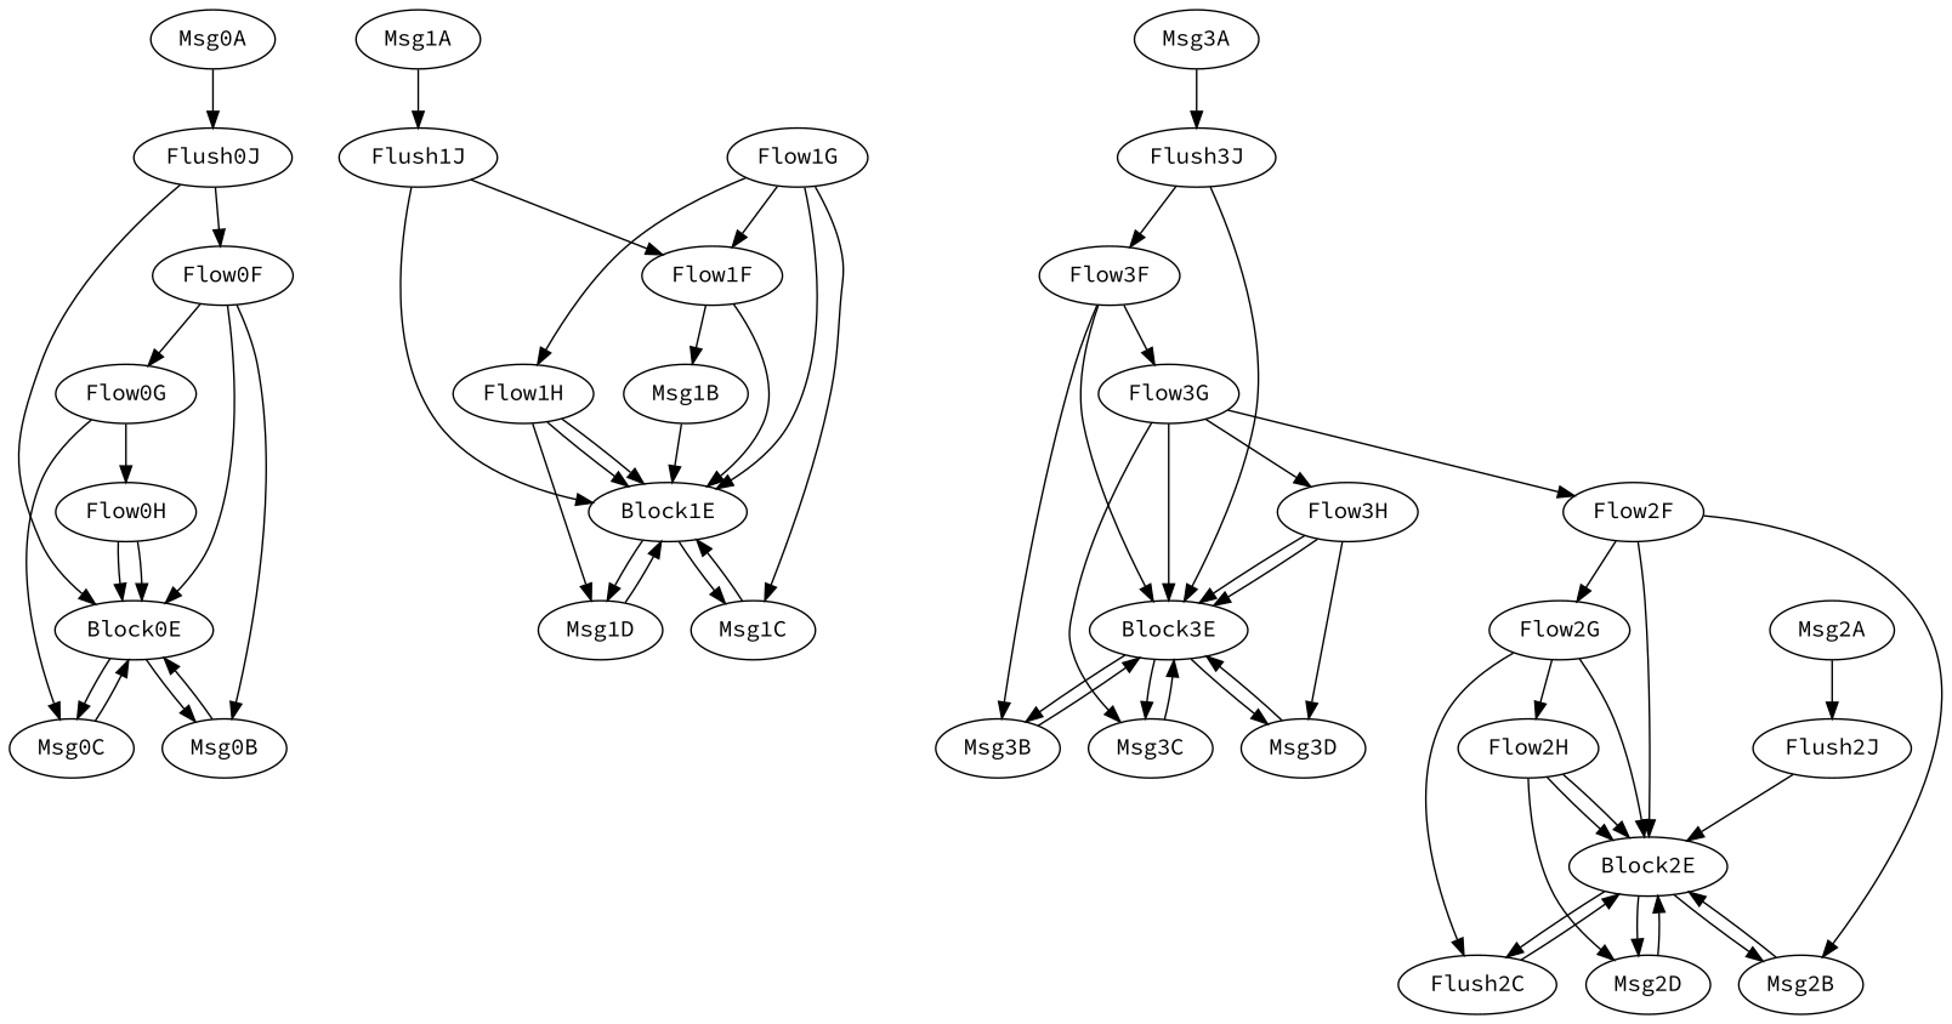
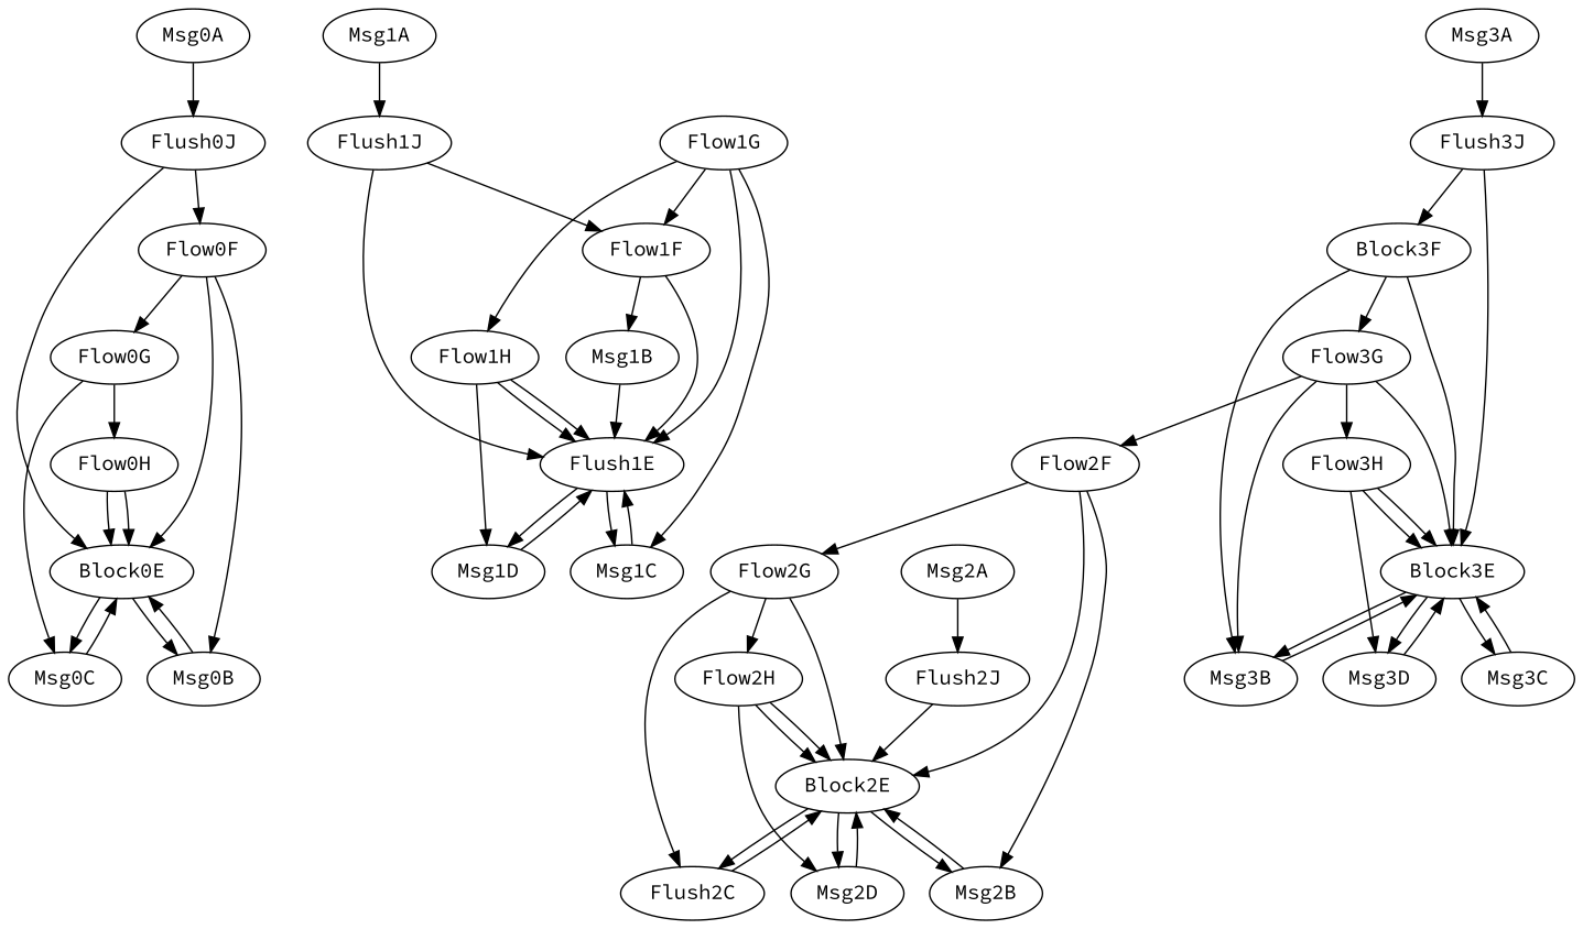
  digraph {
    fontname="Source Code Pro"
    node [cpu=1 fid=1 fontname="Source Code Pro" pattern="P-queue02-prio1" toffs=0 tvalid=0 type=tmsg vabs=0]
    edge [fontname="Source Code Pro" type=defdst]
    Msg0A [cpu=0 evtno=10 par=0 patentry=1 pattern="P-queue01-prio1"]
    Flush0J [cpu=0 pattern="P-queue01-prio1" prio=1 qhi=1 qil=0 qlo=1 qty=1 type=flush]
    Block0E [cpu=0 patexit=1 pattern="P-queue01-prio1" qhi=1 qil=1 qlo=1 tperiod=10000000 type=block]
    Flow0F [cpu=0 pattern="P-queue01-prio1" prio=0 qty=1 type=flow]
    Msg0B [cpu=0 evtno=11 par=1 pattern="P-queue01-prio1"]
    Msg0C [cpu=0 evtno=12 par=2 pattern="P-queue01-prio1"]
    Flow0G [cpu=0 pattern="P-queue01-prio1" prio=1 qty=1 type=flow]
    Flow0H [cpu=0 pattern="P-queue01-prio1" prio=2 qty=1 type=flow]
    Msg1A [evtno=10 par=10 patentry=1]
    Flush1J [prio=1 qhi=0 qil=1 qlo=1 qty=1 type=flush]
-   Block1E [patexit=1 qhi=1 qil=1 qlo=1 tperiod=10000000 type=block]
+   Block1E [patexit=1 qhi=1 qil=1 qlo=1 tperiod=10000000 type=block label=Flush1E]
    Flow1F [prio=0 qty=1 type=flow]
    Msg1B [evtno=11 par=11]
    Msg1C [evtno=12 par=12]
    Msg1D [evtno=13 par=13]
    Flow1G [prio=1 qty=1 type=flow]
    Flow1H [prio=2 qty=1 type=flow]
    Msg2A [cpu=2 evtno=10 par=20 patentry=1 pattern="P-queue12-prio1"]
    Flush2J [cpu=2 pattern="P-queue12-prio1" prio=1 qhi=1 qil=1 qlo=0 qty=1 type=flush]
    Block2E [cpu=2 patexit=1 pattern="P-queue12-prio1" qhi=1 qil=1 qlo=1 tperiod=10000000 type=block]
    Msg2B [cpu=2 evtno=11 par=21 pattern="P-queue12-prio1"]
    n22 [cpu=2 evtno=12 label=Flush2C par=22 pattern="P-queue12-prio1"]
    Msg2D [cpu=2 evtno=13 par=23 pattern="P-queue12-prio1"]
    Flow2F [cpu=2 pattern="P-queue12-prio1" prio=0 qty=1 type=flow]
    Flow2G [cpu=2 pattern="P-queue12-prio1" prio=1 qty=1 type=flow]
    Flow2H [cpu=2 pattern="P-queue12-prio1" prio=2 qty=1 type=flow]
    Msg3A [cpu=3 evtno=10 par=30 patentry=1 pattern="P-queue123-prio1"]
    Flush3J [cpu=3 pattern="P-queue123-prio1" prio=1 qhi=1 qil=1 qlo=1 qty=1 type=flush]
    Block3E [cpu=3 patexit=1 pattern="P-queue123-prio1" qhi=1 qil=1 qlo=1 tperiod=10000000 type=block]
-   Flow3F [cpu=3 pattern="P-queue123-prio1" prio=0 qty=1 type=flow]
+   Flow3F [cpu=3 pattern="P-queue123-prio1" prio=0 qty=1 type=flow label=Block3F]
    Msg3B [cpu=3 evtno=11 par=31 pattern="P-queue123-prio1"]
    Msg3C [cpu=3 evtno=12 par=32 pattern="P-queue123-prio1"]
    Msg3D [cpu=3 evtno=13 par=33 pattern="P-queue123-prio1"]
    Flow3G [cpu=3 pattern="P-queue123-prio1" prio=1 qty=1 type=flow]
    Flow3H [cpu=3 pattern="P-queue123-prio1" prio=2 qty=1 type=flow]
    Msg0A -> Flush0J
    Flush0J -> Block0E [type=target]
    Flush0J -> Flow0F
    Block0E -> Msg0B [type=altdst]
    Block0E -> Msg0C [type=altdst]
    Flow0F -> Block0E [type=target]
    Flow0F -> Msg0B [type=flowdst]
    Flow0F -> Flow0G
    Msg0B -> Block0E
    Msg0C -> Block0E
    Flow0G -> Msg0C [type=flowdst]
    Flow0G -> Flow0H
    Flow0H -> Block0E
    Flow0H -> Block0E [type=target]
    Msg1A -> Flush1J
    Flush1J -> Block1E [type=target]
    Flush1J -> Flow1F
    Block1E -> Msg1C [type=altdst]
    Block1E -> Msg1D [type=altdst]
    Flow1F -> Block1E [type=target]
    Flow1F -> Msg1B [type=flowdst]
    Msg1B -> Block1E
    Msg1C -> Block1E
    Msg1D -> Block1E
    Flow1G -> Block1E [type=target]
    Flow1G -> Flow1F
    Flow1G -> Msg1C [type=flowdst]
    Flow1G -> Flow1H
    Flow1H -> Block1E
    Flow1H -> Block1E [type=target]
    Flow1H -> Msg1D [type=flowdst]
    Msg2A -> Flush2J
    Flush2J -> Block2E [type=target]
    Block2E -> Msg2B [type=altdst]
    Block2E -> n22 [type=altdst]
    Block2E -> Msg2D [type=altdst]
    Msg2B -> Block2E
    n22 -> Block2E
    Msg2D -> Block2E
    Flow2F -> Block2E [type=target]
    Flow2F -> Msg2B [type=flowdst]
    Flow2F -> Flow2G
    Flow2G -> Block2E [type=target]
    Flow2G -> n22 [type=flowdst]
    Flow2G -> Flow2H
    Flow2H -> Block2E
    Flow2H -> Block2E [type=target]
    Flow2H -> Msg2D [type=flowdst]
    Msg3A -> Flush3J
    Flush3J -> Block3E [type=target]
    Flush3J -> Flow3F
    Block3E -> Msg3B [type=altdst]
    Block3E -> Msg3C [type=altdst]
    Block3E -> Msg3D [type=altdst]
    Flow3F -> Block3E [type=target]
    Flow3F -> Msg3B [type=flowdst]
    Flow3F -> Flow3G
    Msg3B -> Block3E
    Msg3C -> Block3E
    Msg3D -> Block3E
    Flow3G -> Flow2F
    Flow3G -> Block3E [type=target]
-   Flow3G -> Msg3C [type=flowdst]
+   Flow3G -> Msg3B [type=flowdst]
    Flow3G -> Flow3H
    Flow3H -> Block3E
    Flow3H -> Block3E [type=target]
    Flow3H -> Msg3D [type=flowdst]
  }
